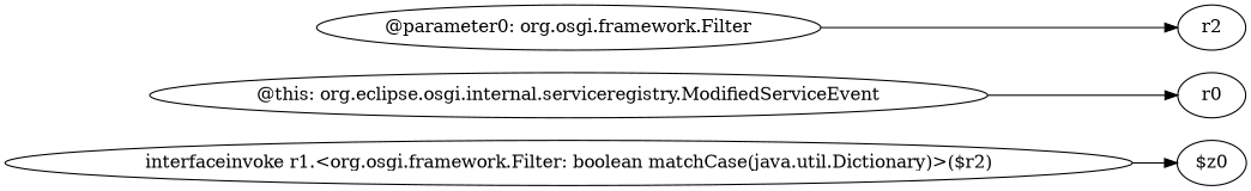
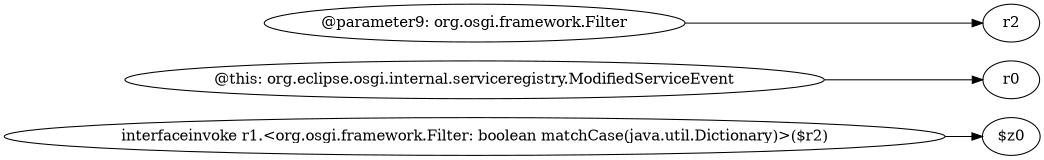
  digraph {
    rankdir=LR
    n1 [label="interfaceinvoke r1.<org.osgi.framework.Filter: boolean matchCase(java.util.Dictionary)>($r2)"]
    n2 [label="$z0"]
    n3 [label="@this: org.eclipse.osgi.internal.serviceregistry.ModifiedServiceEvent"]
    n4 [label=r0]
-   n5 [label="@parameter0: org.osgi.framework.Filter"]
+   n5 [label="@parameter9: org.osgi.framework.Filter"]
    n6 [label=r2]
    n1 -> n2
    n3 -> n4
    n5 -> n6
  }
